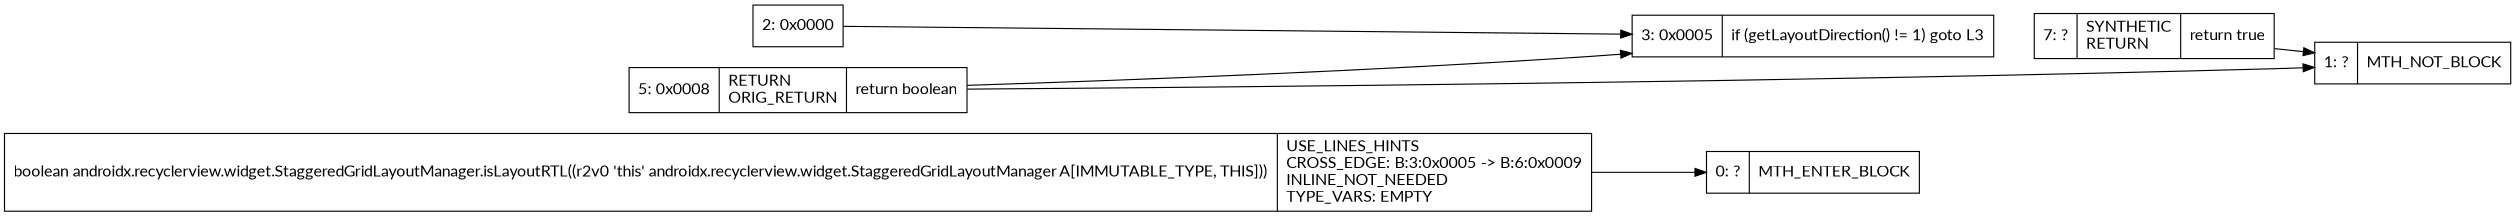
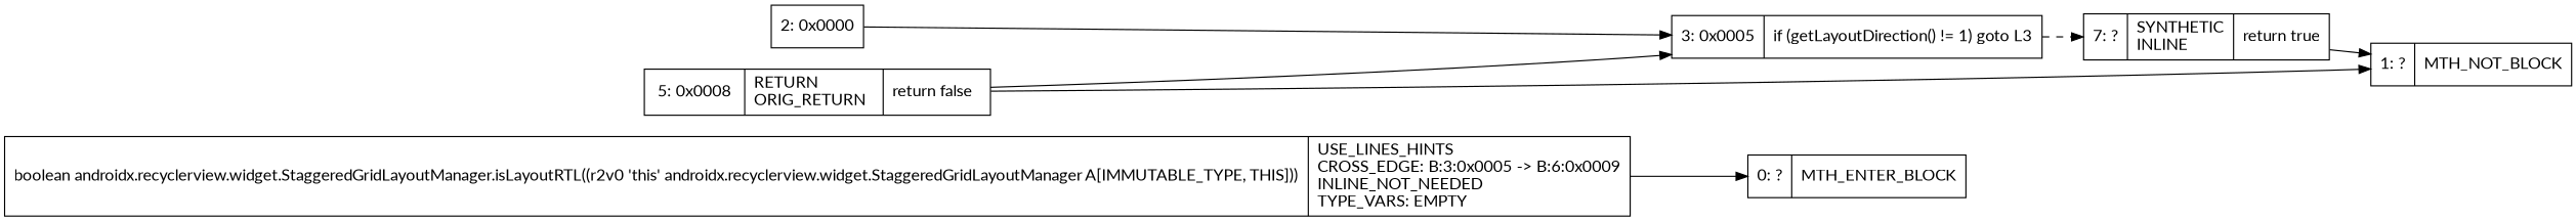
  digraph {
    fontname=Lato
    rankdir=LR
    node [fontname=Lato shape=record]
    edge [fontname=Lato]
    n1 [label="{0\:\ ?|MTH_ENTER_BLOCK\l}"]
    n2 [label="{2\:\ 0x0000}"]
    n3 [label="{3\:\ 0x0005|if (getLayoutDirection() != 1) goto L3\l}"]
-   n4 [label="{7\:\ ?|SYNTHETIC\lRETURN\l|return true\l}"]
-   n5 [label="{5\:\ 0x0008|RETURN\lORIG_RETURN\l|return boolean\l}"]
+   n4 [label="{7\:\ ?|SYNTHETIC\lINLINE\l|return true\l}"]
+   n5 [label="{5\:\ 0x0008|RETURN\lORIG_RETURN\l|return false\l}"]
    n6 [label="{1\:\ ?|MTH_NOT_BLOCK\l}"]
    n7 [label="{boolean androidx.recyclerview.widget.StaggeredGridLayoutManager.isLayoutRTL((r2v0 'this' androidx.recyclerview.widget.StaggeredGridLayoutManager A[IMMUTABLE_TYPE, THIS]))  | USE_LINES_HINTS\lCROSS_EDGE: B:3:0x0005 \-\> B:6:0x0009\lINLINE_NOT_NEEDED\lTYPE_VARS: EMPTY\l}"]
    n2 -> n3
+   n3 -> n4 [style=dashed]
    n4 -> n6
    n5 -> n3
    n5 -> n6
    n7 -> n1
  }
